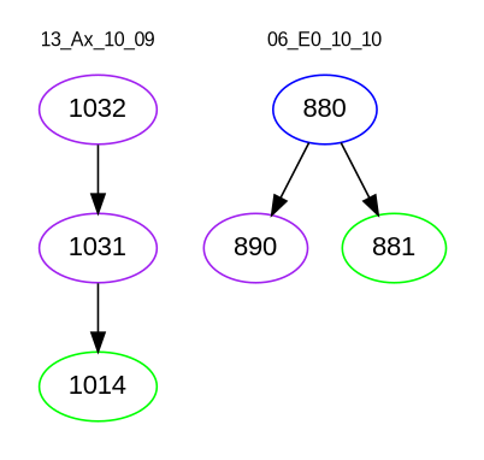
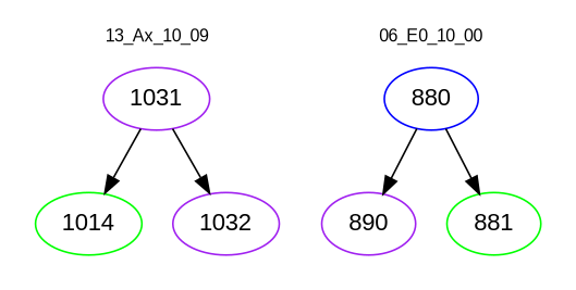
  digraph {
    fontname="Liberation Sans"
    node [color=purple fontname="Liberation Sans"]
    edge [color=black fontname="Liberation Sans"]
    n1 [label=1031]
    n2 [color=green label=1014]
    n3 [label=1032]
    n4 [color=blue label=880]
    n5 [label=890]
    n6 [color=green label=881]
    subgraph cluster_1 {
      color=white
      fontsize=10
      label="13_Ax_10_09"
      n1
      n2
      n3
    }
    subgraph cluster_2 {
      color=white
      fontsize=10
-     label="06_E0_10_10"
+     label="06_E0_10_00"
      n4
      n5
      n6
    }
    n1 -> n2
-   n3 -> n1
+   n1 -> n3
    n4 -> n5
    n4 -> n6
  }
